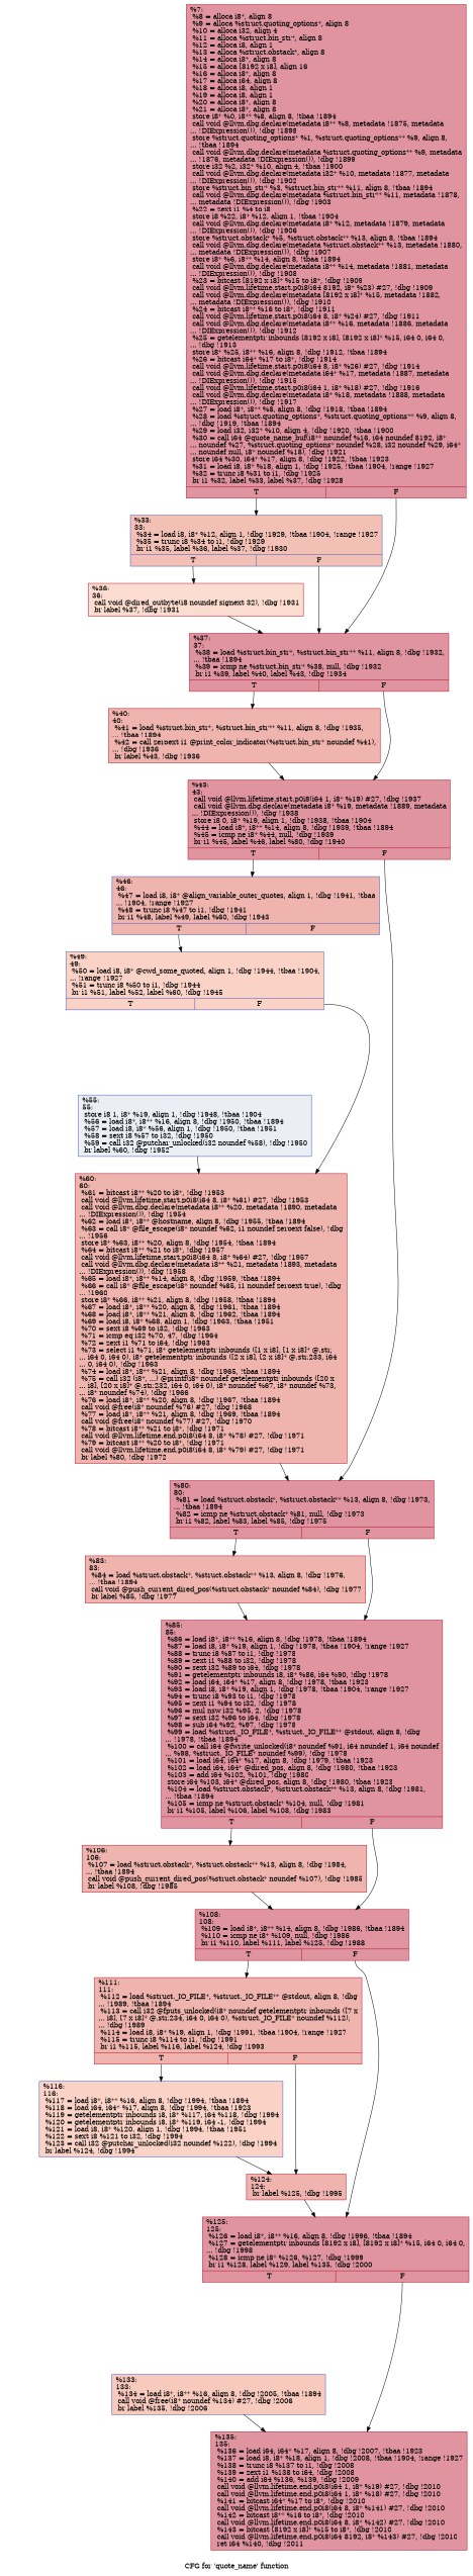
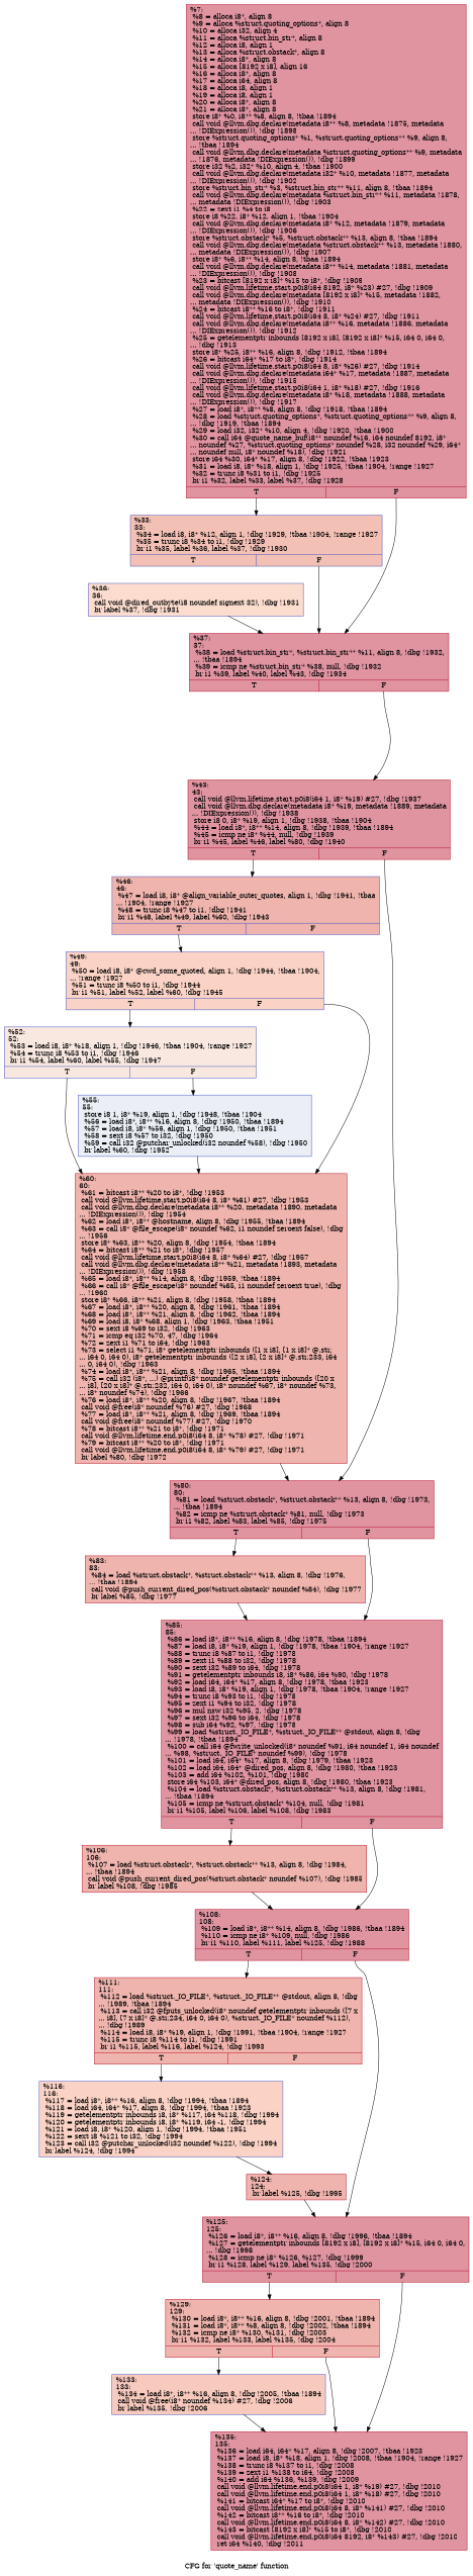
  digraph {
    label="CFG for 'quote_name' function"
    node [color="#b70d28ff" fillcolor="#b70d2870" shape=record style=filled]
    edge [tailport=s0]
    n1 [label="{%7:\l  %8 = alloca i8*, align 8\l  %9 = alloca %struct.quoting_options*, align 8\l  %10 = alloca i32, align 4\l  %11 = alloca %struct.bin_str*, align 8\l  %12 = alloca i8, align 1\l  %13 = alloca %struct.obstack*, align 8\l  %14 = alloca i8*, align 8\l  %15 = alloca [8192 x i8], align 16\l  %16 = alloca i8*, align 8\l  %17 = alloca i64, align 8\l  %18 = alloca i8, align 1\l  %19 = alloca i8, align 1\l  %20 = alloca i8*, align 8\l  %21 = alloca i8*, align 8\l  store i8* %0, i8** %8, align 8, !tbaa !1894\l  call void @llvm.dbg.declare(metadata i8** %8, metadata !1875, metadata\l... !DIExpression()), !dbg !1898\l  store %struct.quoting_options* %1, %struct.quoting_options** %9, align 8,\l... !tbaa !1894\l  call void @llvm.dbg.declare(metadata %struct.quoting_options** %9, metadata\l... !1876, metadata !DIExpression()), !dbg !1899\l  store i32 %2, i32* %10, align 4, !tbaa !1900\l  call void @llvm.dbg.declare(metadata i32* %10, metadata !1877, metadata\l... !DIExpression()), !dbg !1902\l  store %struct.bin_str* %3, %struct.bin_str** %11, align 8, !tbaa !1894\l  call void @llvm.dbg.declare(metadata %struct.bin_str** %11, metadata !1878,\l... metadata !DIExpression()), !dbg !1903\l  %22 = zext i1 %4 to i8\l  store i8 %22, i8* %12, align 1, !tbaa !1904\l  call void @llvm.dbg.declare(metadata i8* %12, metadata !1879, metadata\l... !DIExpression()), !dbg !1906\l  store %struct.obstack* %5, %struct.obstack** %13, align 8, !tbaa !1894\l  call void @llvm.dbg.declare(metadata %struct.obstack** %13, metadata !1880,\l... metadata !DIExpression()), !dbg !1907\l  store i8* %6, i8** %14, align 8, !tbaa !1894\l  call void @llvm.dbg.declare(metadata i8** %14, metadata !1881, metadata\l... !DIExpression()), !dbg !1908\l  %23 = bitcast [8192 x i8]* %15 to i8*, !dbg !1909\l  call void @llvm.lifetime.start.p0i8(i64 8192, i8* %23) #27, !dbg !1909\l  call void @llvm.dbg.declare(metadata [8192 x i8]* %15, metadata !1882,\l... metadata !DIExpression()), !dbg !1910\l  %24 = bitcast i8** %16 to i8*, !dbg !1911\l  call void @llvm.lifetime.start.p0i8(i64 8, i8* %24) #27, !dbg !1911\l  call void @llvm.dbg.declare(metadata i8** %16, metadata !1886, metadata\l... !DIExpression()), !dbg !1912\l  %25 = getelementptr inbounds [8192 x i8], [8192 x i8]* %15, i64 0, i64 0,\l... !dbg !1913\l  store i8* %25, i8** %16, align 8, !dbg !1912, !tbaa !1894\l  %26 = bitcast i64* %17 to i8*, !dbg !1914\l  call void @llvm.lifetime.start.p0i8(i64 8, i8* %26) #27, !dbg !1914\l  call void @llvm.dbg.declare(metadata i64* %17, metadata !1887, metadata\l... !DIExpression()), !dbg !1915\l  call void @llvm.lifetime.start.p0i8(i64 1, i8* %18) #27, !dbg !1916\l  call void @llvm.dbg.declare(metadata i8* %18, metadata !1888, metadata\l... !DIExpression()), !dbg !1917\l  %27 = load i8*, i8** %8, align 8, !dbg !1918, !tbaa !1894\l  %28 = load %struct.quoting_options*, %struct.quoting_options** %9, align 8,\l... !dbg !1919, !tbaa !1894\l  %29 = load i32, i32* %10, align 4, !dbg !1920, !tbaa !1900\l  %30 = call i64 @quote_name_buf(i8** noundef %16, i64 noundef 8192, i8*\l... noundef %27, %struct.quoting_options* noundef %28, i32 noundef %29, i64*\l... noundef null, i8* noundef %18), !dbg !1921\l  store i64 %30, i64* %17, align 8, !dbg !1922, !tbaa !1923\l  %31 = load i8, i8* %18, align 1, !dbg !1925, !tbaa !1904, !range !1927\l  %32 = trunc i8 %31 to i1, !dbg !1925\l  br i1 %32, label %33, label %37, !dbg !1928\l|{<s0>T|<s1>F}}"]
    n2 [color="#3d50c3ff" fillcolor="#e5705870" label="{%33:\l33:                                               \l  %34 = load i8, i8* %12, align 1, !dbg !1929, !tbaa !1904, !range !1927\l  %35 = trunc i8 %34 to i1, !dbg !1929\l  br i1 %35, label %36, label %37, !dbg !1930\l|{<s0>T|<s1>F}}"]
    n3 [label="{%37:\l37:                                               \l  %38 = load %struct.bin_str*, %struct.bin_str** %11, align 8, !dbg !1932,\l... !tbaa !1894\l  %39 = icmp ne %struct.bin_str* %38, null, !dbg !1932\l  br i1 %39, label %40, label %43, !dbg !1934\l|{<s0>T|<s1>F}}"]
-   n4 [fillcolor="#f7af9170" label="{%36:\l36:                                               \l  call void @dired_outbyte(i8 noundef signext 32), !dbg !1931\l  br label %37, !dbg !1931\l}"]
-   n5 [fillcolor="#d8564670" label="{%40:\l40:                                               \l  %41 = load %struct.bin_str*, %struct.bin_str** %11, align 8, !dbg !1935,\l... !tbaa !1894\l  %42 = call zeroext i1 @print_color_indicator(%struct.bin_str* noundef %41),\l... !dbg !1936\l  br label %43, !dbg !1936\l}"]
+   n4 [color="#3d50c3ff" fillcolor="#f7af9170" label="{%36:\l36:                                               \l  call void @dired_outbyte(i8 noundef signext 32), !dbg !1931\l  br label %37, !dbg !1931\l}"]
    n6 [label="{%43:\l43:                                               \l  call void @llvm.lifetime.start.p0i8(i64 1, i8* %19) #27, !dbg !1937\l  call void @llvm.dbg.declare(metadata i8* %19, metadata !1889, metadata\l... !DIExpression()), !dbg !1938\l  store i8 0, i8* %19, align 1, !dbg !1938, !tbaa !1904\l  %44 = load i8*, i8** %14, align 8, !dbg !1939, !tbaa !1894\l  %45 = icmp ne i8* %44, null, !dbg !1939\l  br i1 %45, label %46, label %80, !dbg !1940\l|{<s0>T|<s1>F}}"]
    n7 [color="#3d50c3ff" fillcolor="#d8564670" label="{%46:\l46:                                               \l  %47 = load i8, i8* @align_variable_outer_quotes, align 1, !dbg !1941, !tbaa\l... !1904, !range !1927\l  %48 = trunc i8 %47 to i1, !dbg !1941\l  br i1 %48, label %49, label %60, !dbg !1943\l|{<s0>T|<s1>F}}"]
    n8 [label="{%80:\l80:                                               \l  %81 = load %struct.obstack*, %struct.obstack** %13, align 8, !dbg !1973,\l... !tbaa !1894\l  %82 = icmp ne %struct.obstack* %81, null, !dbg !1973\l  br i1 %82, label %83, label %85, !dbg !1975\l|{<s0>T|<s1>F}}"]
    n9 [color="#3d50c3ff" fillcolor="#f59c7d70" label="{%49:\l49:                                               \l  %50 = load i8, i8* @cwd_some_quoted, align 1, !dbg !1944, !tbaa !1904,\l... !range !1927\l  %51 = trunc i8 %50 to i1, !dbg !1944\l  br i1 %51, label %52, label %60, !dbg !1945\l|{<s0>T|<s1>F}}"]
    n10 [fillcolor="#d8564670" label="{%83:\l83:                                               \l  %84 = load %struct.obstack*, %struct.obstack** %13, align 8, !dbg !1976,\l... !tbaa !1894\l  call void @push_current_dired_pos(%struct.obstack* noundef %84), !dbg !1977\l  br label %85, !dbg !1977\l}"]
    n11 [label="{%85:\l85:                                               \l  %86 = load i8*, i8** %16, align 8, !dbg !1978, !tbaa !1894\l  %87 = load i8, i8* %19, align 1, !dbg !1978, !tbaa !1904, !range !1927\l  %88 = trunc i8 %87 to i1, !dbg !1978\l  %89 = zext i1 %88 to i32, !dbg !1978\l  %90 = sext i32 %89 to i64, !dbg !1978\l  %91 = getelementptr inbounds i8, i8* %86, i64 %90, !dbg !1978\l  %92 = load i64, i64* %17, align 8, !dbg !1978, !tbaa !1923\l  %93 = load i8, i8* %19, align 1, !dbg !1978, !tbaa !1904, !range !1927\l  %94 = trunc i8 %93 to i1, !dbg !1978\l  %95 = zext i1 %94 to i32, !dbg !1978\l  %96 = mul nsw i32 %95, 2, !dbg !1978\l  %97 = sext i32 %96 to i64, !dbg !1978\l  %98 = sub i64 %92, %97, !dbg !1978\l  %99 = load %struct._IO_FILE*, %struct._IO_FILE** @stdout, align 8, !dbg\l... !1978, !tbaa !1894\l  %100 = call i64 @fwrite_unlocked(i8* noundef %91, i64 noundef 1, i64 noundef\l... %98, %struct._IO_FILE* noundef %99), !dbg !1978\l  %101 = load i64, i64* %17, align 8, !dbg !1979, !tbaa !1923\l  %102 = load i64, i64* @dired_pos, align 8, !dbg !1980, !tbaa !1923\l  %103 = add i64 %102, %101, !dbg !1980\l  store i64 %103, i64* @dired_pos, align 8, !dbg !1980, !tbaa !1923\l  %104 = load %struct.obstack*, %struct.obstack** %13, align 8, !dbg !1981,\l... !tbaa !1894\l  %105 = icmp ne %struct.obstack* %104, null, !dbg !1981\l  br i1 %105, label %106, label %108, !dbg !1983\l|{<s0>T|<s1>F}}"]
    n12 [fillcolor="#d8564670" label="{%60:\l60:                                               \l  %61 = bitcast i8** %20 to i8*, !dbg !1953\l  call void @llvm.lifetime.start.p0i8(i64 8, i8* %61) #27, !dbg !1953\l  call void @llvm.dbg.declare(metadata i8** %20, metadata !1890, metadata\l... !DIExpression()), !dbg !1954\l  %62 = load i8*, i8** @hostname, align 8, !dbg !1955, !tbaa !1894\l  %63 = call i8* @file_escape(i8* noundef %62, i1 noundef zeroext false), !dbg\l... !1956\l  store i8* %63, i8** %20, align 8, !dbg !1954, !tbaa !1894\l  %64 = bitcast i8** %21 to i8*, !dbg !1957\l  call void @llvm.lifetime.start.p0i8(i64 8, i8* %64) #27, !dbg !1957\l  call void @llvm.dbg.declare(metadata i8** %21, metadata !1893, metadata\l... !DIExpression()), !dbg !1958\l  %65 = load i8*, i8** %14, align 8, !dbg !1959, !tbaa !1894\l  %66 = call i8* @file_escape(i8* noundef %65, i1 noundef zeroext true), !dbg\l... !1960\l  store i8* %66, i8** %21, align 8, !dbg !1958, !tbaa !1894\l  %67 = load i8*, i8** %20, align 8, !dbg !1961, !tbaa !1894\l  %68 = load i8*, i8** %21, align 8, !dbg !1962, !tbaa !1894\l  %69 = load i8, i8* %68, align 1, !dbg !1963, !tbaa !1951\l  %70 = sext i8 %69 to i32, !dbg !1963\l  %71 = icmp eq i32 %70, 47, !dbg !1964\l  %72 = zext i1 %71 to i64, !dbg !1963\l  %73 = select i1 %71, i8* getelementptr inbounds ([1 x i8], [1 x i8]* @.str,\l... i64 0, i64 0), i8* getelementptr inbounds ([2 x i8], [2 x i8]* @.str.233, i64\l... 0, i64 0), !dbg !1963\l  %74 = load i8*, i8** %21, align 8, !dbg !1965, !tbaa !1894\l  %75 = call i32 (i8*, ...) @printf(i8* noundef getelementptr inbounds ([20 x\l... i8], [20 x i8]* @.str.232, i64 0, i64 0), i8* noundef %67, i8* noundef %73,\l... i8* noundef %74), !dbg !1966\l  %76 = load i8*, i8** %20, align 8, !dbg !1967, !tbaa !1894\l  call void @free(i8* noundef %76) #27, !dbg !1968\l  %77 = load i8*, i8** %21, align 8, !dbg !1969, !tbaa !1894\l  call void @free(i8* noundef %77) #27, !dbg !1970\l  %78 = bitcast i8** %21 to i8*, !dbg !1971\l  call void @llvm.lifetime.end.p0i8(i64 8, i8* %78) #27, !dbg !1971\l  %79 = bitcast i8** %20 to i8*, !dbg !1971\l  call void @llvm.lifetime.end.p0i8(i64 8, i8* %79) #27, !dbg !1971\l  br label %80, !dbg !1972\l}"]
+   n13 [color="#3d50c3ff" fillcolor="#f1ccb870" label="{%52:\l52:                                               \l  %53 = load i8, i8* %18, align 1, !dbg !1946, !tbaa !1904, !range !1927\l  %54 = trunc i8 %53 to i1, !dbg !1946\l  br i1 %54, label %60, label %55, !dbg !1947\l|{<s0>T|<s1>F}}"]
    n14 [fillcolor="#d8564670" label="{%106:\l106:                                              \l  %107 = load %struct.obstack*, %struct.obstack** %13, align 8, !dbg !1984,\l... !tbaa !1894\l  call void @push_current_dired_pos(%struct.obstack* noundef %107), !dbg !1985\l  br label %108, !dbg !1985\l}"]
    n15 [label="{%108:\l108:                                              \l  %109 = load i8*, i8** %14, align 8, !dbg !1986, !tbaa !1894\l  %110 = icmp ne i8* %109, null, !dbg !1986\l  br i1 %110, label %111, label %125, !dbg !1988\l|{<s0>T|<s1>F}}"]
    n16 [color="#3d50c3ff" fillcolor="#d1dae970" label="{%55:\l55:                                               \l  store i8 1, i8* %19, align 1, !dbg !1948, !tbaa !1904\l  %56 = load i8*, i8** %16, align 8, !dbg !1950, !tbaa !1894\l  %57 = load i8, i8* %56, align 1, !dbg !1950, !tbaa !1951\l  %58 = sext i8 %57 to i32, !dbg !1950\l  %59 = call i32 @putchar_unlocked(i32 noundef %58), !dbg !1950\l  br label %60, !dbg !1952\l}"]
    n17 [fillcolor="#d8564670" label="{%111:\l111:                                              \l  %112 = load %struct._IO_FILE*, %struct._IO_FILE** @stdout, align 8, !dbg\l... !1989, !tbaa !1894\l  %113 = call i32 @fputs_unlocked(i8* noundef getelementptr inbounds ([7 x\l... i8], [7 x i8]* @.str.234, i64 0, i64 0), %struct._IO_FILE* noundef %112),\l... !dbg !1989\l  %114 = load i8, i8* %19, align 1, !dbg !1991, !tbaa !1904, !range !1927\l  %115 = trunc i8 %114 to i1, !dbg !1991\l  br i1 %115, label %116, label %124, !dbg !1993\l|{<s0>T|<s1>F}}"]
    n18 [label="{%125:\l125:                                              \l  %126 = load i8*, i8** %16, align 8, !dbg !1996, !tbaa !1894\l  %127 = getelementptr inbounds [8192 x i8], [8192 x i8]* %15, i64 0, i64 0,\l... !dbg !1998\l  %128 = icmp ne i8* %126, %127, !dbg !1999\l  br i1 %128, label %129, label %135, !dbg !2000\l|{<s0>T|<s1>F}}"]
    n19 [color="#3d50c3ff" fillcolor="#f59c7d70" label="{%116:\l116:                                              \l  %117 = load i8*, i8** %16, align 8, !dbg !1994, !tbaa !1894\l  %118 = load i64, i64* %17, align 8, !dbg !1994, !tbaa !1923\l  %119 = getelementptr inbounds i8, i8* %117, i64 %118, !dbg !1994\l  %120 = getelementptr inbounds i8, i8* %119, i64 -1, !dbg !1994\l  %121 = load i8, i8* %120, align 1, !dbg !1994, !tbaa !1951\l  %122 = sext i8 %121 to i32, !dbg !1994\l  %123 = call i32 @putchar_unlocked(i32 noundef %122), !dbg !1994\l  br label %124, !dbg !1994\l}"]
    n20 [fillcolor="#d8564670" label="{%124:\l124:                                              \l  br label %125, !dbg !1995\l}"]
+   n21 [fillcolor="#d8564670" label="{%129:\l129:                                              \l  %130 = load i8*, i8** %16, align 8, !dbg !2001, !tbaa !1894\l  %131 = load i8*, i8** %8, align 8, !dbg !2002, !tbaa !1894\l  %132 = icmp ne i8* %130, %131, !dbg !2003\l  br i1 %132, label %133, label %135, !dbg !2004\l|{<s0>T|<s1>F}}"]
    n22 [label="{%135:\l135:                                              \l  %136 = load i64, i64* %17, align 8, !dbg !2007, !tbaa !1923\l  %137 = load i8, i8* %18, align 1, !dbg !2008, !tbaa !1904, !range !1927\l  %138 = trunc i8 %137 to i1, !dbg !2008\l  %139 = zext i1 %138 to i64, !dbg !2008\l  %140 = add i64 %136, %139, !dbg !2009\l  call void @llvm.lifetime.end.p0i8(i64 1, i8* %19) #27, !dbg !2010\l  call void @llvm.lifetime.end.p0i8(i64 1, i8* %18) #27, !dbg !2010\l  %141 = bitcast i64* %17 to i8*, !dbg !2010\l  call void @llvm.lifetime.end.p0i8(i64 8, i8* %141) #27, !dbg !2010\l  %142 = bitcast i8** %16 to i8*, !dbg !2010\l  call void @llvm.lifetime.end.p0i8(i64 8, i8* %142) #27, !dbg !2010\l  %143 = bitcast [8192 x i8]* %15 to i8*, !dbg !2010\l  call void @llvm.lifetime.end.p0i8(i64 8192, i8* %143) #27, !dbg !2010\l  ret i64 %140, !dbg !2011\l}"]
    n23 [color="#3d50c3ff" fillcolor="#ef886b70" label="{%133:\l133:                                              \l  %134 = load i8*, i8** %16, align 8, !dbg !2005, !tbaa !1894\l  call void @free(i8* noundef %134) #27, !dbg !2006\l  br label %135, !dbg !2006\l}"]
    n1 -> n2
    n1 -> n3 [tailport=s1]
    n2 -> n3 [tailport=s1]
-   n2 -> n4
-   n3 -> n5
    n3 -> n6 [tailport=s1]
    n4 -> n3
-   n5 -> n6
    n6 -> n7
    n6 -> n8 [tailport=s1]
    n7 -> n9
    n8 -> n10
    n8 -> n11 [tailport=s1]
    n9 -> n12 [tailport=s1]
+   n9 -> n13
    n10 -> n11
    n11 -> n14
    n11 -> n15 [tailport=s1]
    n12 -> n8
+   n13 -> n12
+   n13 -> n16 [tailport=s1]
    n14 -> n15
    n15 -> n17
    n15 -> n18 [tailport=s1]
    n16 -> n12
    n17 -> n19
-   n17 -> n20 [tailport=s1]
+   n18 -> n21
    n18 -> n22 [tailport=s1]
    n19 -> n20
    n20 -> n18
+   n21 -> n22 [tailport=s1]
+   n21 -> n23
    n23 -> n22
  }
